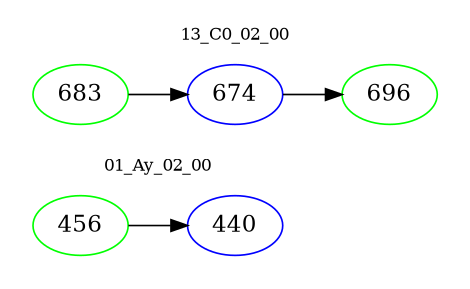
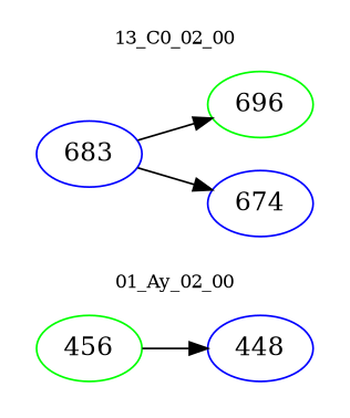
  digraph {
    rankdir=LR
    node [color=blue]
    edge [color=black]
    n1 [color=green label=456]
-   n2 [label=440]
-   n3 [color=green label=683]
+   n2 [label=448]
+   n3 [label=683]
    n4 [label=674]
    n5 [color=green label=696]
    subgraph cluster_1 {
      color=white
      fontsize=10
      label="01_Ay_02_00"
      n1
      n2
    }
    subgraph cluster_2 {
      color=white
      fontsize=10
      label="13_C0_02_00"
      n3
      n4
      n5
    }
    n1 -> n2
    n3 -> n4
-   n4 -> n5
+   n3 -> n5
  }
